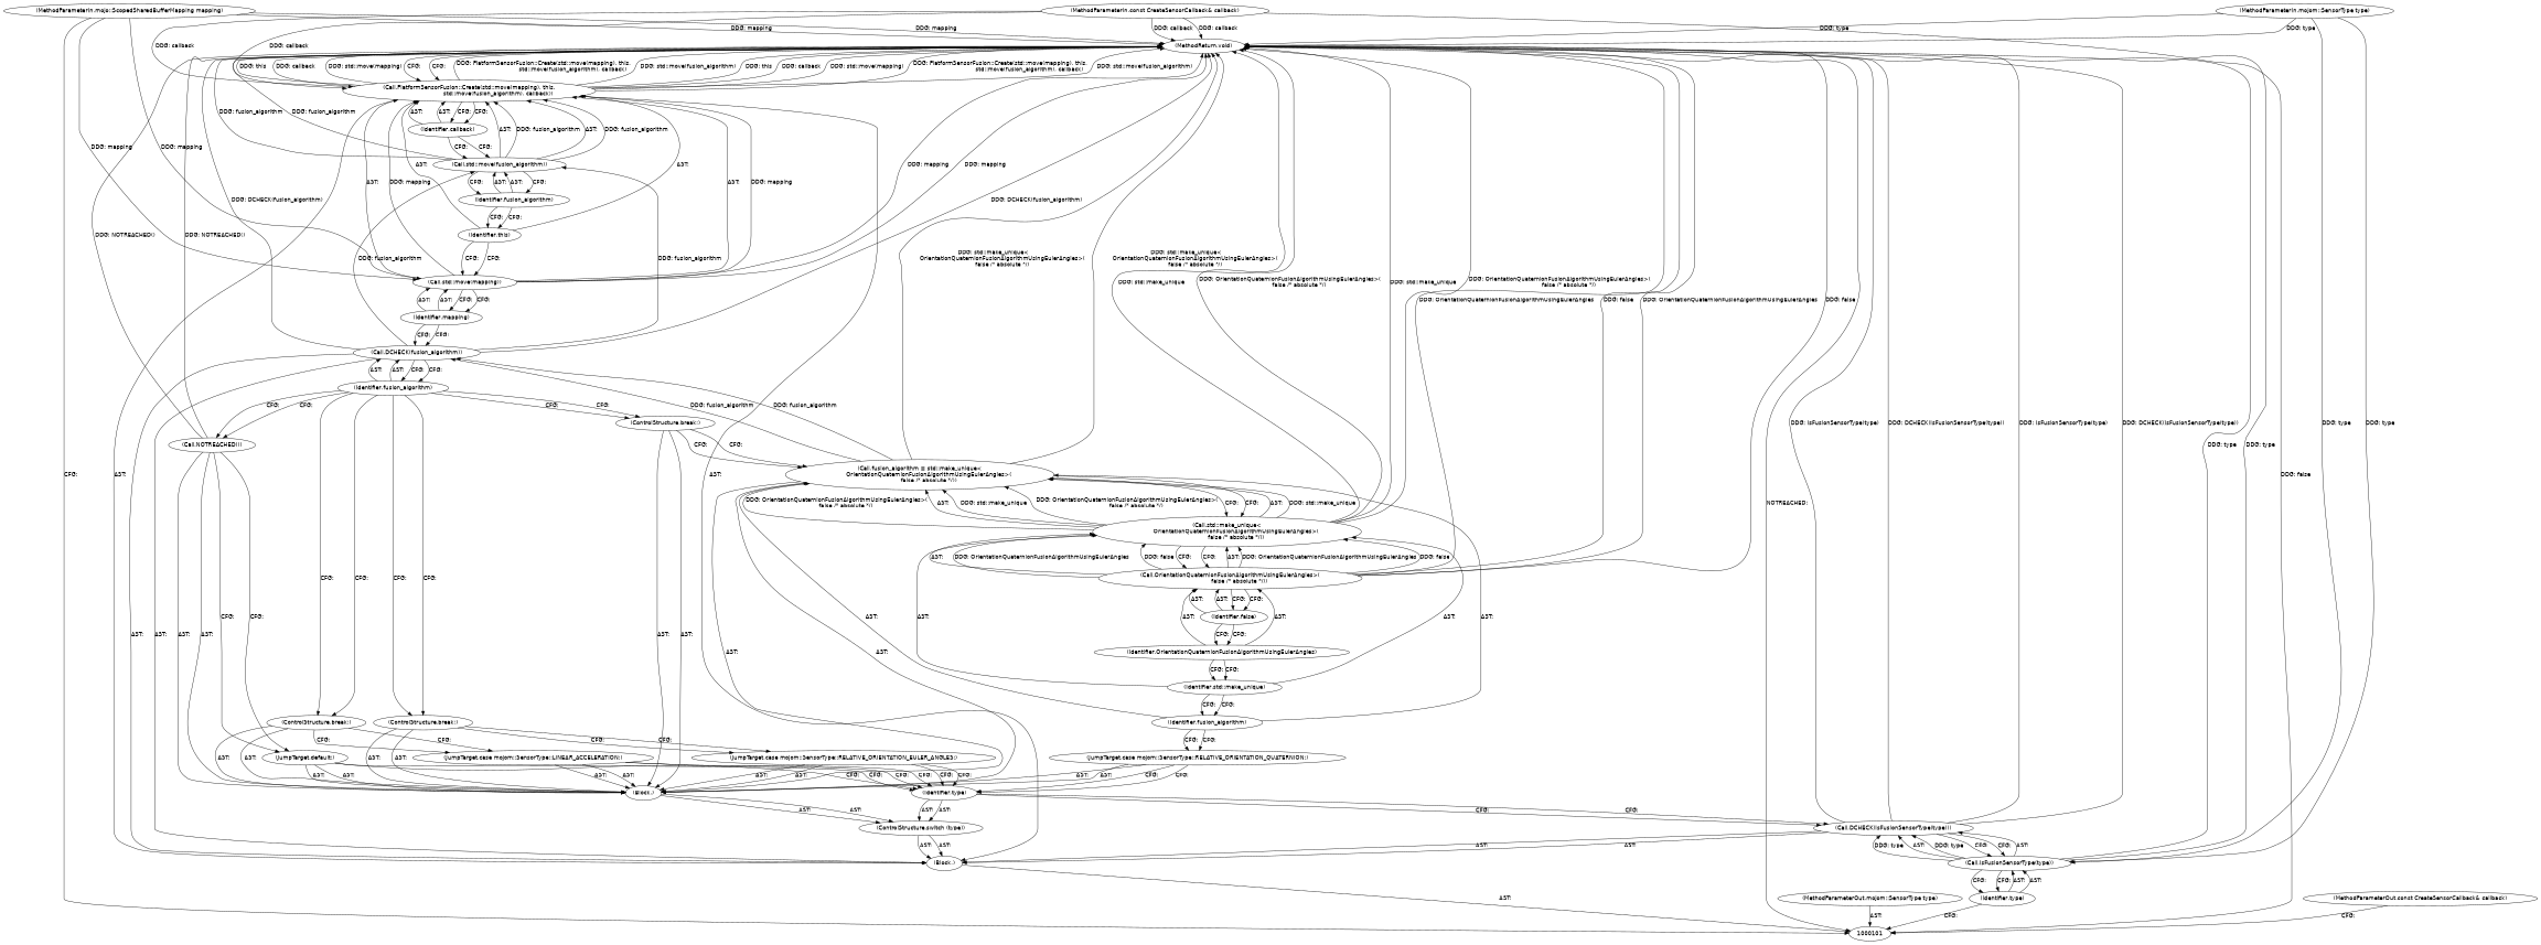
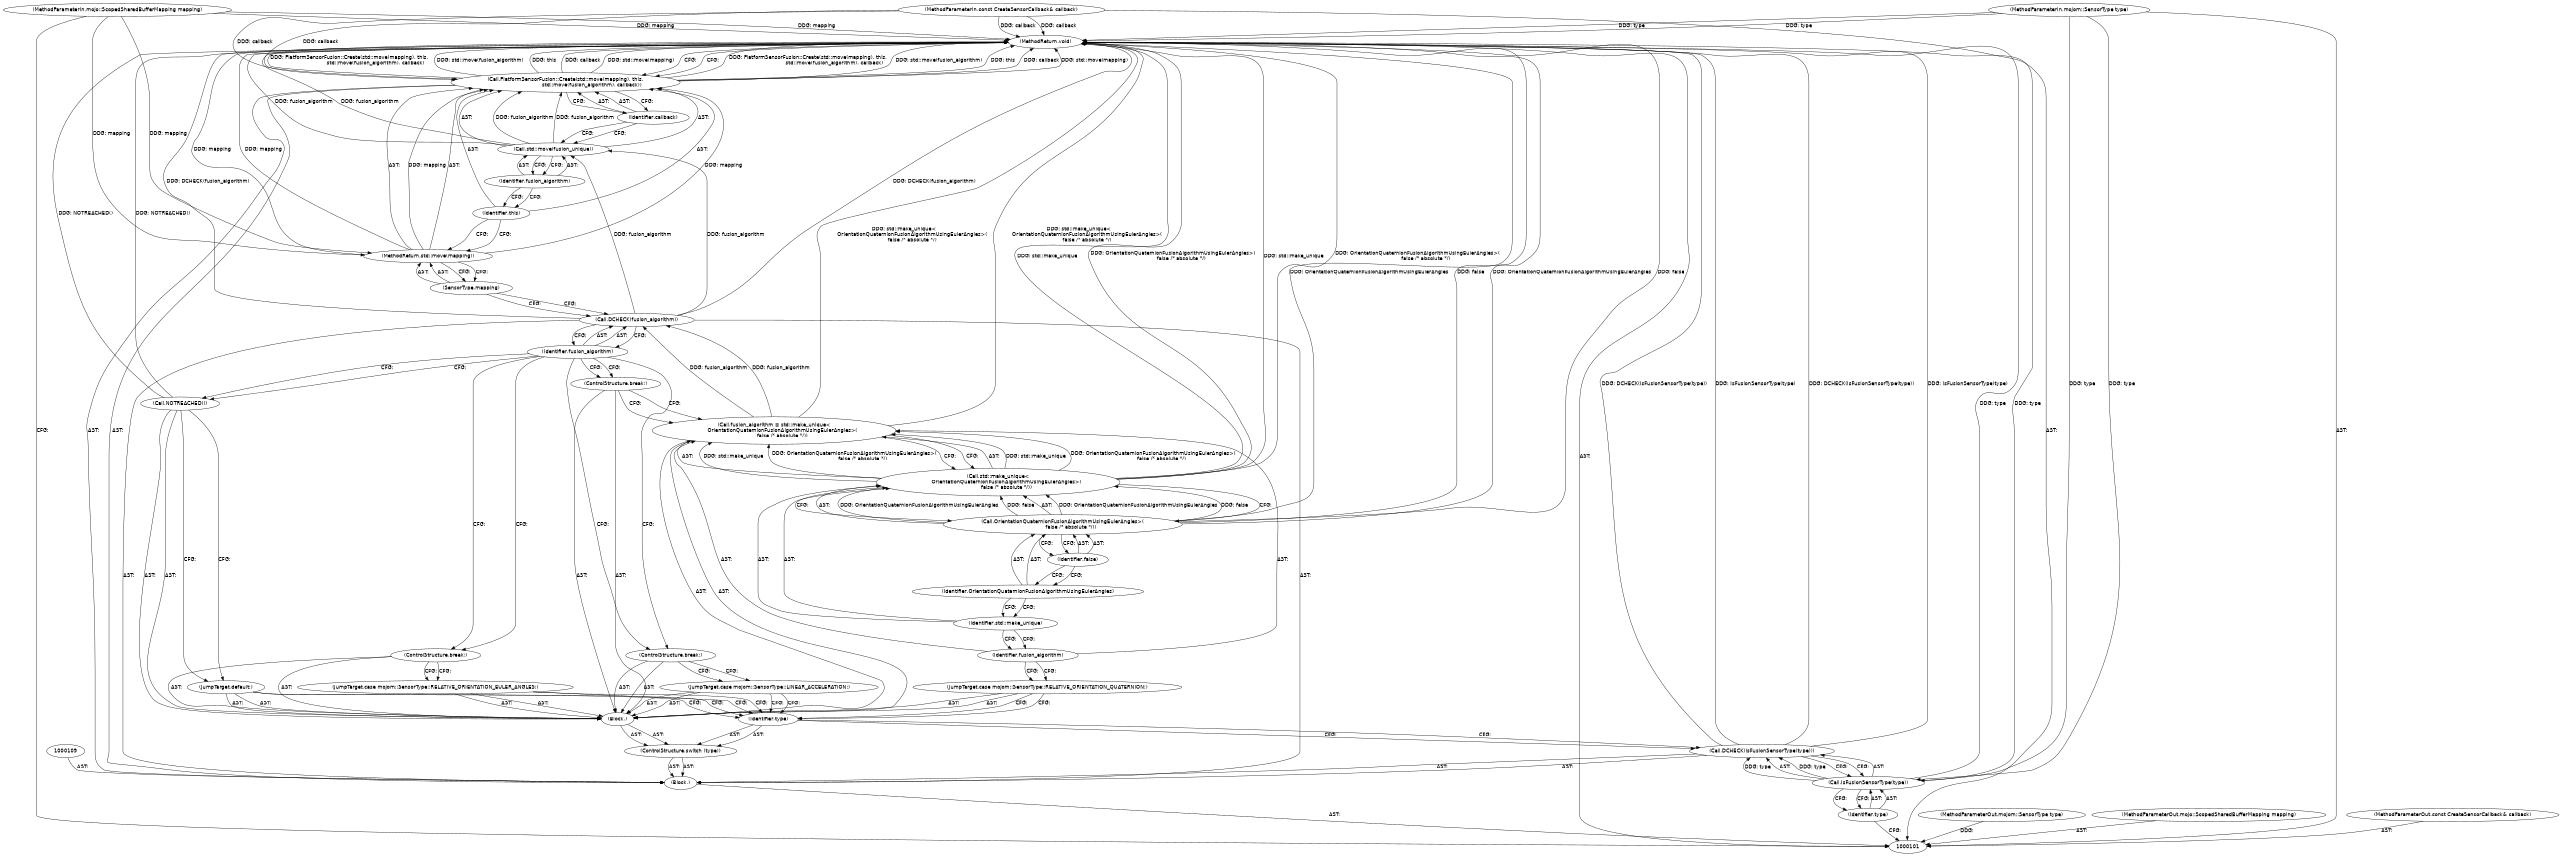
  digraph {
    fontname="DejaVu Sans"
    node [fontname="DejaVu Sans"]
    edge [fontname="DejaVu Sans"]
    n1 [label="(MethodReturn,void)"]
    n2 [label="(Call,PlatformSensorFusion::Create(std::move(mapping), this,\n                                std::move(fusion_algorithm), callback))"]
    1000101
    n4 [label="(Block,)"]
    n5 [label="(Identifier,callback)"]
    n6 [label="(ControlStructure,break;)"]
    n7 [label="(Block,)"]
    n8 [label="(JumpTarget,case mojom::SensorType::LINEAR_ACCELERATION:)"]
    n9 [label="(ControlStructure,switch (type))"]
    n10 [label="(Identifier,type)"]
    n11 [label="(JumpTarget,case mojom::SensorType::RELATIVE_ORIENTATION_EULER_ANGLES:)"]
    n12 [label="(Call,DCHECK(IsFusionSensorType(type)))"]
    n13 [label="(ControlStructure,break;)"]
    n14 [label="(JumpTarget,case mojom::SensorType::RELATIVE_ORIENTATION_QUATERNION:)"]
    n15 [label="(Call,std::make_unique<\n          OrientationQuaternionFusionAlgorithmUsingEulerAngles>(\n          false /* absolute */))"]
    n16 [label="(Call,fusion_algorithm = std::make_unique<\n          OrientationQuaternionFusionAlgorithmUsingEulerAngles>(\n          false /* absolute */))"]
    n17 [label="(Call,OrientationQuaternionFusionAlgorithmUsingEulerAngles>(\n          false /* absolute */))"]
    n18 [label="(Call,DCHECK(fusion_algorithm))"]
    n19 [label="(Identifier,false)"]
    n20 [label="(Identifier,std::make_unique)"]
    n21 [label="(Identifier,fusion_algorithm)"]
    n22 [label="(Identifier,fusion_algorithm)"]
-   n23 [label="(Call,std::move(fusion_algorithm))"]
+   n23 [label="(Call,std::move(fusion_unique))"]
    n24 [label="(Identifier,OrientationQuaternionFusionAlgorithmUsingEulerAngles)"]
    n25 [label="(MethodParameterIn,mojom::SensorType type)"]
    n26 [label="(Call,IsFusionSensorType(type))"]
    n27 [label="(Identifier,type)"]
    n28 [label="(MethodParameterOut,mojom::SensorType type)"]
    n29 [label="(ControlStructure,break;)"]
    n30 [label="(JumpTarget,default:)"]
    n31 [label="(Call,NOTREACHED())"]
    n32 [label="(Identifier,fusion_algorithm)"]
-   n33 [label="(Call,std::move(mapping))"]
-   n34 [label="(Identifier,mapping)"]
+   n33 [label="(MethodReturn,std::move(mapping))"]
+   n34 [label="(SensorType,mapping)"]
    n35 [label="(Identifier,this)"]
    n36 [label="(MethodParameterIn,mojo::ScopedSharedBufferMapping mapping)"]
+   n37 [label="(MethodParameterOut,mojo::ScopedSharedBufferMapping mapping)"]
    n38 [label="(MethodParameterIn,const CreateSensorCallback& callback)"]
    n39 [label="(MethodParameterOut,const CreateSensorCallback& callback)"]
+   1000109
    n1 -> n2 [label="CFG: "]
    n1 -> n2 [label="CFG: "]
-   n1 -> 1000101 [label="NOTREACHED: "]
+   n1 -> 1000101 [label="AST: "]
    n2 -> n1 [label="DDG: PlatformSensorFusion::Create(std::move(mapping), this,\n                                std::move(fusion_algorithm), callback)"]
    n2 -> n1 [label="DDG: std::move(fusion_algorithm)"]
    n2 -> n1 [label="DDG: this"]
    n2 -> n1 [label="DDG: callback"]
    n2 -> n1 [label="DDG: std::move(mapping)"]
    n2 -> n1 [label="DDG: PlatformSensorFusion::Create(std::move(mapping), this,\n                                std::move(fusion_algorithm), callback)"]
    n2 -> n1 [label="DDG: std::move(fusion_algorithm)"]
    n2 -> n1 [label="DDG: this"]
    n2 -> n1 [label="DDG: callback"]
    n2 -> n1 [label="DDG: std::move(mapping)"]
    n2 -> n4 [label="AST: "]
    n2 -> n4 [label="AST: "]
    n2 -> n5 [label="CFG: "]
    n2 -> n5 [label="CFG: "]
    n4 -> 1000101 [label="AST: "]
    n5 -> n2 [label="AST: "]
    n5 -> n2 [label="AST: "]
    n5 -> n23 [label="CFG: "]
    n5 -> n23 [label="CFG: "]
    n6 -> n7 [label="AST: "]
    n6 -> n7 [label="AST: "]
    n6 -> n8 [label="CFG: "]
    n6 -> n8 [label="CFG: "]
    n7 -> n9 [label="AST: "]
    n7 -> n9 [label="AST: "]
    n8 -> n7 [label="AST: "]
    n8 -> n7 [label="AST: "]
    n8 -> n10 [label="CFG: "]
    n8 -> n10 [label="CFG: "]
    n9 -> n4 [label="AST: "]
    n9 -> n4 [label="AST: "]
    n10 -> n9 [label="AST: "]
    n10 -> n9 [label="AST: "]
    n10 -> n12 [label="CFG: "]
    n10 -> n12 [label="CFG: "]
    n11 -> n7 [label="AST: "]
    n11 -> n7 [label="AST: "]
    n11 -> n10 [label="CFG: "]
    n11 -> n10 [label="CFG: "]
    n12 -> n1 [label="DDG: IsFusionSensorType(type)"]
    n12 -> n1 [label="DDG: DCHECK(IsFusionSensorType(type))"]
    n12 -> n1 [label="DDG: IsFusionSensorType(type)"]
    n12 -> n1 [label="DDG: DCHECK(IsFusionSensorType(type))"]
    n12 -> n4 [label="AST: "]
    n12 -> n4 [label="AST: "]
    n12 -> n26 [label="CFG: "]
    n12 -> n26 [label="CFG: "]
    n13 -> n7 [label="AST: "]
    n13 -> n7 [label="AST: "]
    n13 -> n11 [label="CFG: "]
    n13 -> n11 [label="CFG: "]
    n14 -> n7 [label="AST: "]
    n14 -> n7 [label="AST: "]
    n14 -> n10 [label="CFG: "]
    n14 -> n10 [label="CFG: "]
    n15 -> n1 [label="DDG: std::make_unique"]
    n15 -> n1 [label="DDG: OrientationQuaternionFusionAlgorithmUsingEulerAngles>(\n          false /* absolute */)"]
    n15 -> n1 [label="DDG: std::make_unique"]
    n15 -> n1 [label="DDG: OrientationQuaternionFusionAlgorithmUsingEulerAngles>(\n          false /* absolute */)"]
    n15 -> n16 [label="AST: "]
    n15 -> n16 [label="DDG: std::make_unique"]
    n15 -> n16 [label="DDG: OrientationQuaternionFusionAlgorithmUsingEulerAngles>(\n          false /* absolute */)"]
    n15 -> n16 [label="AST: "]
    n15 -> n16 [label="DDG: std::make_unique"]
    n15 -> n16 [label="DDG: OrientationQuaternionFusionAlgorithmUsingEulerAngles>(\n          false /* absolute */)"]
    n15 -> n17 [label="CFG: "]
    n15 -> n17 [label="CFG: "]
    n16 -> n1 [label="DDG: std::make_unique<\n          OrientationQuaternionFusionAlgorithmUsingEulerAngles>(\n          false /* absolute */)"]
    n16 -> n1 [label="DDG: std::make_unique<\n          OrientationQuaternionFusionAlgorithmUsingEulerAngles>(\n          false /* absolute */)"]
    n16 -> n7 [label="AST: "]
    n16 -> n7 [label="AST: "]
    n16 -> n15 [label="CFG: "]
    n16 -> n15 [label="CFG: "]
    n16 -> n18 [label="DDG: fusion_algorithm"]
    n16 -> n18 [label="DDG: fusion_algorithm"]
    n17 -> n1 [label="DDG: OrientationQuaternionFusionAlgorithmUsingEulerAngles"]
    n17 -> n1 [label="DDG: false"]
    n17 -> n1 [label="DDG: OrientationQuaternionFusionAlgorithmUsingEulerAngles"]
    n17 -> n1 [label="DDG: false"]
    n17 -> n15 [label="AST: "]
    n17 -> n15 [label="DDG: OrientationQuaternionFusionAlgorithmUsingEulerAngles"]
    n17 -> n15 [label="DDG: false"]
    n17 -> n15 [label="AST: "]
    n17 -> n15 [label="DDG: OrientationQuaternionFusionAlgorithmUsingEulerAngles"]
    n17 -> n15 [label="DDG: false"]
    n17 -> n19 [label="CFG: "]
    n17 -> n19 [label="CFG: "]
    n18 -> n1 [label="DDG: DCHECK(fusion_algorithm)"]
    n18 -> n1 [label="DDG: DCHECK(fusion_algorithm)"]
    n18 -> n4 [label="AST: "]
    n18 -> n4 [label="AST: "]
    n18 -> n22 [label="CFG: "]
    n18 -> n22 [label="CFG: "]
    n18 -> n23 [label="DDG: fusion_algorithm"]
    n18 -> n23 [label="DDG: fusion_algorithm"]
    n19 -> n17 [label="AST: "]
    n19 -> n17 [label="AST: "]
    n19 -> n24 [label="CFG: "]
    n19 -> n24 [label="CFG: "]
    n20 -> n15 [label="AST: "]
    n20 -> n15 [label="AST: "]
    n20 -> n21 [label="CFG: "]
    n20 -> n21 [label="CFG: "]
    n21 -> n14 [label="CFG: "]
    n21 -> n14 [label="CFG: "]
    n21 -> n16 [label="AST: "]
    n21 -> n16 [label="AST: "]
    n22 -> n6 [label="CFG: "]
    n22 -> n6 [label="CFG: "]
    n22 -> n13 [label="CFG: "]
    n22 -> n13 [label="CFG: "]
    n22 -> n18 [label="AST: "]
    n22 -> n18 [label="AST: "]
    n22 -> n29 [label="CFG: "]
    n22 -> n29 [label="CFG: "]
    n22 -> n31 [label="CFG: "]
    n22 -> n31 [label="CFG: "]
    n23 -> n1 [label="DDG: fusion_algorithm"]
    n23 -> n1 [label="DDG: fusion_algorithm"]
    n23 -> n2 [label="AST: "]
    n23 -> n2 [label="DDG: fusion_algorithm"]
    n23 -> n2 [label="AST: "]
    n23 -> n2 [label="DDG: fusion_algorithm"]
    n23 -> n32 [label="CFG: "]
    n23 -> n32 [label="CFG: "]
    n24 -> n17 [label="AST: "]
    n24 -> n17 [label="AST: "]
    n24 -> n20 [label="CFG: "]
    n24 -> n20 [label="CFG: "]
    n25 -> n1 [label="DDG: type"]
    n25 -> n1 [label="DDG: type"]
+   n25 -> 1000101 [label="AST: "]
    n25 -> n26 [label="DDG: type"]
    n25 -> n26 [label="DDG: type"]
    n26 -> n1 [label="DDG: type"]
    n26 -> n1 [label="DDG: type"]
    n26 -> n12 [label="AST: "]
    n26 -> n12 [label="DDG: type"]
    n26 -> n12 [label="AST: "]
    n26 -> n12 [label="DDG: type"]
    n26 -> n27 [label="CFG: "]
    n26 -> n27 [label="CFG: "]
    n27 -> 1000101 [label="CFG: "]
    n27 -> n26 [label="AST: "]
    n27 -> n26 [label="AST: "]
-   n28 -> 1000101 [label="AST: "]
+   n28 -> 1000101 [label="DDG: "]
    n29 -> n7 [label="AST: "]
    n29 -> n7 [label="AST: "]
    n29 -> n16 [label="CFG: "]
    n29 -> n16 [label="CFG: "]
    n30 -> n7 [label="AST: "]
    n30 -> n7 [label="AST: "]
    n30 -> n10 [label="CFG: "]
    n30 -> n10 [label="CFG: "]
    n31 -> n1 [label="DDG: NOTREACHED()"]
    n31 -> n1 [label="DDG: NOTREACHED()"]
    n31 -> n7 [label="AST: "]
    n31 -> n7 [label="AST: "]
    n31 -> n30 [label="CFG: "]
    n31 -> n30 [label="CFG: "]
    n32 -> n23 [label="AST: "]
    n32 -> n23 [label="AST: "]
    n32 -> n35 [label="CFG: "]
    n32 -> n35 [label="CFG: "]
    n33 -> n1 [label="DDG: mapping"]
    n33 -> n1 [label="DDG: mapping"]
    n33 -> n2 [label="AST: "]
    n33 -> n2 [label="DDG: mapping"]
    n33 -> n2 [label="AST: "]
    n33 -> n2 [label="DDG: mapping"]
    n33 -> n34 [label="CFG: "]
    n33 -> n34 [label="CFG: "]
    n34 -> n18 [label="CFG: "]
    n34 -> n18 [label="CFG: "]
    n34 -> n33 [label="AST: "]
    n34 -> n33 [label="AST: "]
    n35 -> n2 [label="AST: "]
    n35 -> n2 [label="AST: "]
    n35 -> n33 [label="CFG: "]
    n35 -> n33 [label="CFG: "]
    n36 -> n1 [label="DDG: mapping"]
    n36 -> n1 [label="DDG: mapping"]
    n36 -> 1000101 [label="CFG: "]
    n36 -> n33 [label="DDG: mapping"]
    n36 -> n33 [label="DDG: mapping"]
+   n37 -> 1000101 [label="AST: "]
    n38 -> n1 [label="DDG: callback"]
    n38 -> n1 [label="DDG: callback"]
    n38 -> n2 [label="DDG: callback"]
    n38 -> n2 [label="DDG: callback"]
-   n38 -> 1000101 [label="DDG: false"]
-   n39 -> 1000101 [label="CFG: "]
+   n38 -> 1000101 [label="AST: "]
+   n39 -> 1000101 [label="AST: "]
+   1000109 -> n4 [label="AST: "]
  }
